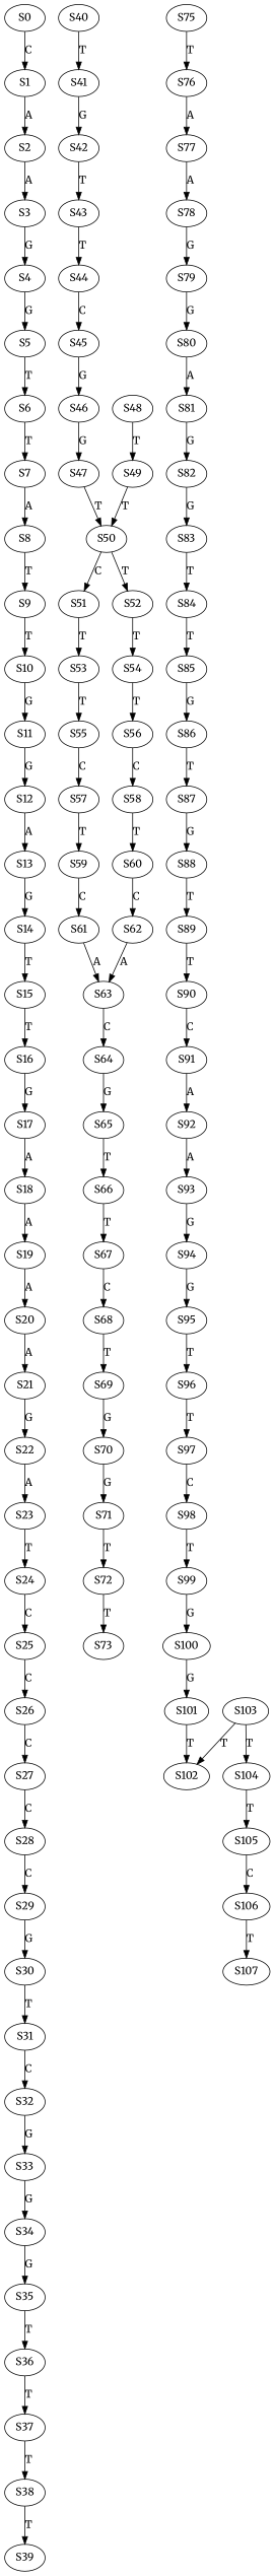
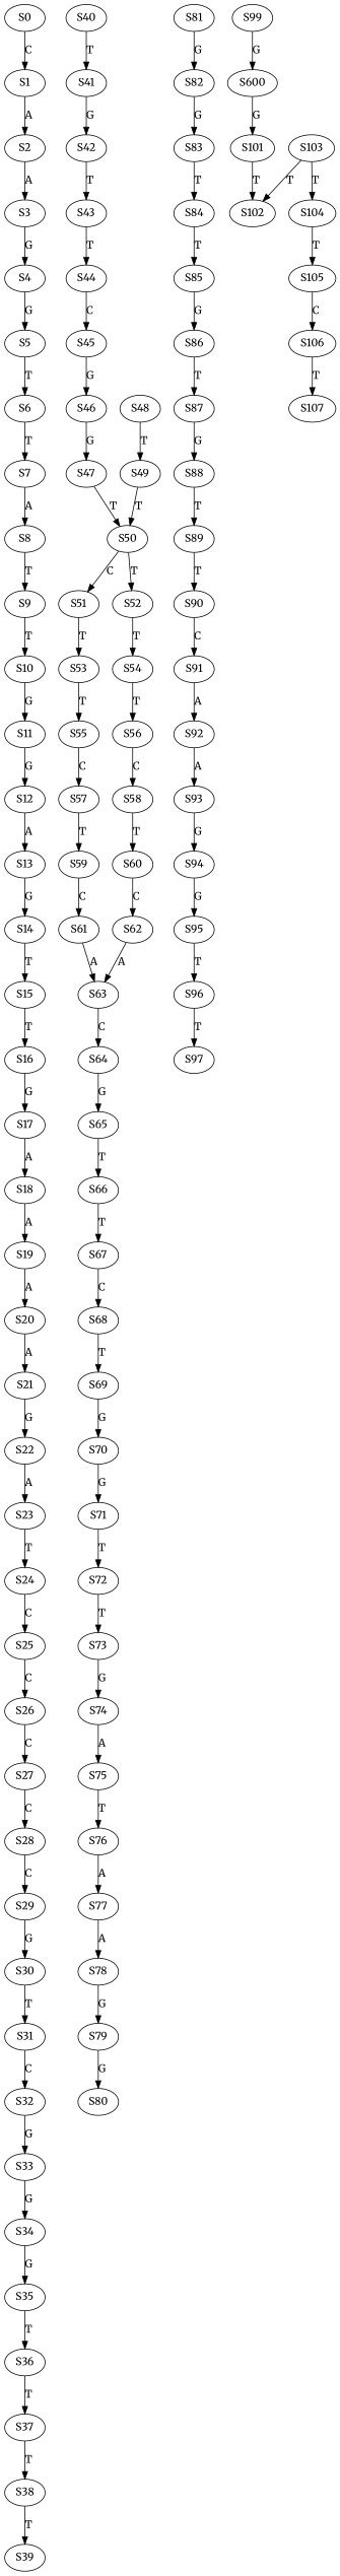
  strict digraph {
    fontname=Merriweather
    node [fontname=Merriweather]
    edge [fontname=Merriweather]
    S0
    S1
    S2
    S3
    S4
    S5
    S6
    S7
    S8
    S9
    S10
    S11
    S12
    S13
    S14
    S15
    S16
    S17
    S18
    S19
    S20
    S21
    S22
    S23
    S24
    S25
    S26
    S27
    S28
    S29
    S30
    S31
    S32
    S33
    S34
    S35
    S36
    S37
    S38
    S39
    S40
    S41
    S42
    S43
    S44
    S45
    S46
    S47
    S50
    S48
    S49
    S51
    S52
    S53
    S54
    S55
    S56
    S57
    S58
    S59
    S60
    S61
    S62
    S63
    S64
    S65
    S66
    S67
    S68
    S69
    S70
    S71
    S72
    S73
+   S74
    S75
    S76
    S77
    S78
    S79
    S80
    S81
    S82
    S83
    S84
    S85
    S86
    S87
    S88
    S89
    S90
    S91
    S92
    S93
    S94
    S95
    S96
    S97
-   S98
    S99
-   S100
+   S100 [label=S600]
    S101
    S102
    S103
    S104
    S105
    S106
    S107
    S0 -> S1 [label=C]
    S1 -> S2 [label=A]
    S2 -> S3 [label=A]
    S3 -> S4 [label=G]
    S4 -> S5 [label=G]
    S5 -> S6 [label=T]
    S6 -> S7 [label=T]
    S7 -> S8 [label=A]
    S8 -> S9 [label=T]
    S9 -> S10 [label=T]
    S10 -> S11 [label=G]
    S11 -> S12 [label=G]
    S12 -> S13 [label=A]
    S13 -> S14 [label=G]
    S14 -> S15 [label=T]
    S15 -> S16 [label=T]
    S16 -> S17 [label=G]
    S17 -> S18 [label=A]
    S18 -> S19 [label=A]
    S19 -> S20 [label=A]
    S20 -> S21 [label=A]
    S21 -> S22 [label=G]
    S22 -> S23 [label=A]
    S23 -> S24 [label=T]
    S24 -> S25 [label=C]
    S25 -> S26 [label=C]
    S26 -> S27 [label=C]
    S27 -> S28 [label=C]
    S28 -> S29 [label=C]
    S29 -> S30 [label=G]
    S30 -> S31 [label=T]
    S31 -> S32 [label=C]
    S32 -> S33 [label=G]
    S33 -> S34 [label=G]
    S34 -> S35 [label=G]
    S35 -> S36 [label=T]
    S36 -> S37 [label=T]
    S37 -> S38 [label=T]
    S38 -> S39 [label=T]
    S40 -> S41 [label=T]
    S41 -> S42 [label=G]
    S42 -> S43 [label=T]
    S43 -> S44 [label=T]
    S44 -> S45 [label=C]
    S45 -> S46 [label=G]
    S46 -> S47 [label=G]
    S47 -> S50 [label=T]
    S50 -> S51 [label=C]
    S50 -> S52 [label=T]
    S48 -> S49 [label=T]
    S49 -> S50 [label=T]
    S51 -> S53 [label=T]
    S52 -> S54 [label=T]
    S53 -> S55 [label=T]
    S54 -> S56 [label=T]
    S55 -> S57 [label=C]
    S56 -> S58 [label=C]
    S57 -> S59 [label=T]
    S58 -> S60 [label=T]
    S59 -> S61 [label=C]
    S60 -> S62 [label=C]
    S61 -> S63 [label=A]
    S62 -> S63 [label=A]
    S63 -> S64 [label=C]
    S64 -> S65 [label=G]
    S65 -> S66 [label=T]
    S66 -> S67 [label=T]
    S67 -> S68 [label=C]
    S68 -> S69 [label=T]
    S69 -> S70 [label=G]
    S70 -> S71 [label=G]
    S71 -> S72 [label=T]
    S72 -> S73 [label=T]
+   S73 -> S74 [label=G]
+   S74 -> S75 [label=A]
    S75 -> S76 [label=T]
    S76 -> S77 [label=A]
    S77 -> S78 [label=A]
    S78 -> S79 [label=G]
    S79 -> S80 [label=G]
-   S80 -> S81 [label=A]
    S81 -> S82 [label=G]
    S82 -> S83 [label=G]
    S83 -> S84 [label=T]
    S84 -> S85 [label=T]
    S85 -> S86 [label=G]
    S86 -> S87 [label=T]
    S87 -> S88 [label=G]
    S88 -> S89 [label=T]
    S89 -> S90 [label=T]
    S90 -> S91 [label=C]
    S91 -> S92 [label=A]
    S92 -> S93 [label=A]
    S93 -> S94 [label=G]
    S94 -> S95 [label=G]
    S95 -> S96 [label=T]
    S96 -> S97 [label=T]
-   S97 -> S98 [label=C]
-   S98 -> S99 [label=T]
    S99 -> S100 [label=G]
    S100 -> S101 [label=G]
    S101 -> S102 [label=T]
    S103 -> S102 [label=T]
    S103 -> S104 [label=T]
    S104 -> S105 [label=T]
    S105 -> S106 [label=C]
    S106 -> S107 [label=T]
  }
